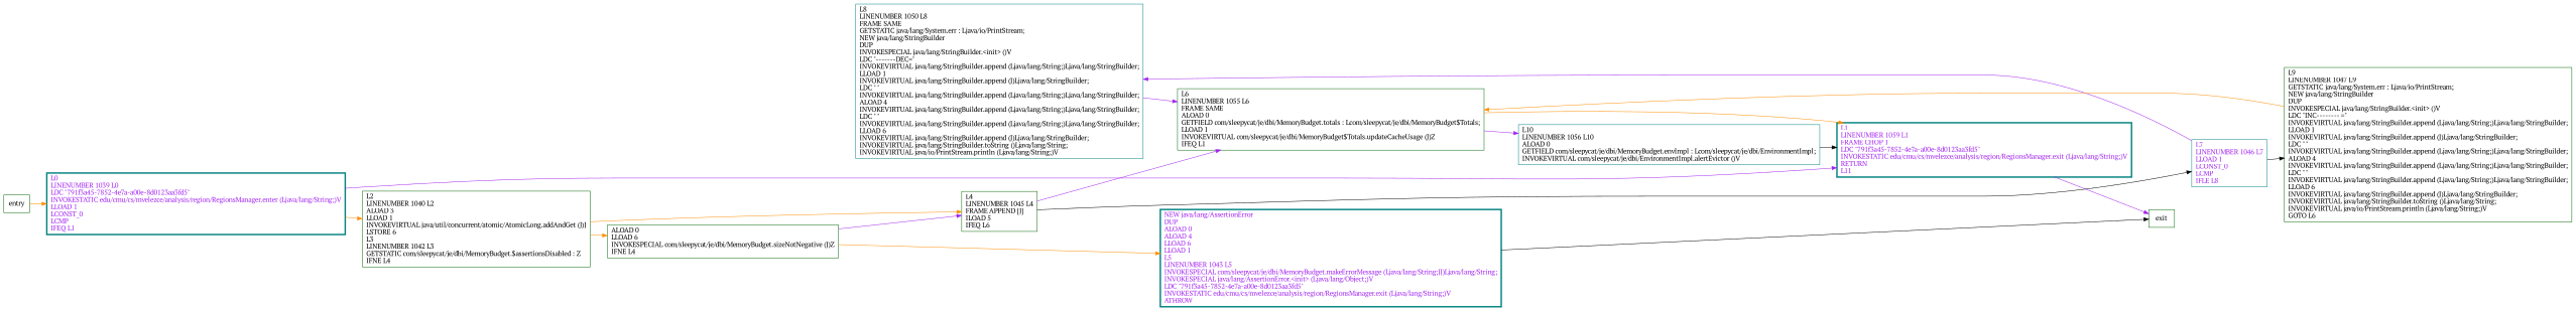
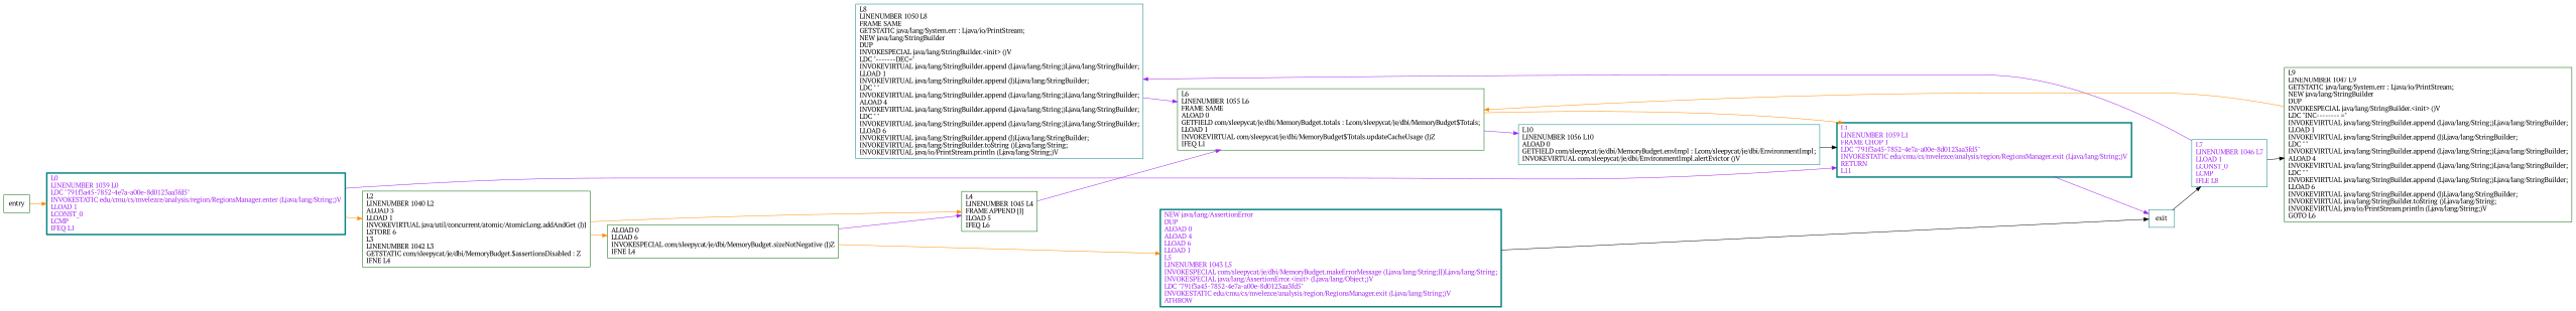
  digraph {
    fontname="PT Serif"
    rankdir=LR
    node [color=teal fontname="PT Serif" shape=record]
    edge [color=purple fontname="PT Serif"]
    n1 [label="L8\lLINENUMBER 1050 L8\lFRAME SAME\lGETSTATIC java/lang/System.err : Ljava/io/PrintStream;\lNEW java/lang/StringBuilder\lDUP\lINVOKESPECIAL java/lang/StringBuilder.\<init\> ()V\lLDC \"-------DEC=\"\lINVOKEVIRTUAL java/lang/StringBuilder.append (Ljava/lang/String;)Ljava/lang/StringBuilder;\lLLOAD 1\lINVOKEVIRTUAL java/lang/StringBuilder.append (J)Ljava/lang/StringBuilder;\lLDC \" \"\lINVOKEVIRTUAL java/lang/StringBuilder.append (Ljava/lang/String;)Ljava/lang/StringBuilder;\lALOAD 4\lINVOKEVIRTUAL java/lang/StringBuilder.append (Ljava/lang/String;)Ljava/lang/StringBuilder;\lLDC \" \"\lINVOKEVIRTUAL java/lang/StringBuilder.append (Ljava/lang/String;)Ljava/lang/StringBuilder;\lLLOAD 6\lINVOKEVIRTUAL java/lang/StringBuilder.append (J)Ljava/lang/StringBuilder;\lINVOKEVIRTUAL java/lang/StringBuilder.toString ()Ljava/lang/String;\lINVOKEVIRTUAL java/io/PrintStream.println (Ljava/lang/String;)V\l"]
    n2 [color=darkgreen label="L6\lLINENUMBER 1055 L6\lFRAME SAME\lALOAD 0\lGETFIELD com/sleepycat/je/dbi/MemoryBudget.totals : Lcom/sleepycat/je/dbi/MemoryBudget$Totals;\lLLOAD 1\lINVOKEVIRTUAL com/sleepycat/je/dbi/MemoryBudget$Totals.updateCacheUsage (J)Z\lIFEQ L1\l"]
    n3 [label="L10\lLINENUMBER 1056 L10\lALOAD 0\lGETFIELD com/sleepycat/je/dbi/MemoryBudget.envImpl : Lcom/sleepycat/je/dbi/EnvironmentImpl;\lINVOKEVIRTUAL com/sleepycat/je/dbi/EnvironmentImpl.alertEvictor ()V\l"]
    n4 [fontcolor=purple label="L1\lLINENUMBER 1059 L1\lFRAME CHOP 1\lLDC \"791f3a45-7852-4e7a-a00e-8d0123aa3fd5\"\lINVOKESTATIC edu/cmu/cs/mvelezce/analysis/region/RegionsManager.exit (Ljava/lang/String;)V\lRETURN\lL11\l" penwidth=3]
-   exit [color=darkgreen]
+   exit
    n6 [color=darkgreen label="ALOAD 0\lLLOAD 6\lINVOKESPECIAL com/sleepycat/je/dbi/MemoryBudget.sizeNotNegative (J)Z\lIFNE L4\l"]
    n7 [fontcolor=purple label="NEW java/lang/AssertionError\lDUP\lALOAD 0\lALOAD 4\lLLOAD 6\lLLOAD 1\lL5\lLINENUMBER 1043 L5\lINVOKESPECIAL com/sleepycat/je/dbi/MemoryBudget.makeErrorMessage (Ljava/lang/String;JJ)Ljava/lang/String;\lINVOKESPECIAL java/lang/AssertionError.\<init\> (Ljava/lang/Object;)V\lLDC \"791f3a45-7852-4e7a-a00e-8d0123aa3fd5\"\lINVOKESTATIC edu/cmu/cs/mvelezce/analysis/region/RegionsManager.exit (Ljava/lang/String;)V\lATHROW\l" penwidth=3]
    n8 [color=darkgreen label="L4\lLINENUMBER 1045 L4\lFRAME APPEND [J]\lILOAD 5\lIFEQ L6\l"]
    n9 [fontcolor=purple label="L7\lLINENUMBER 1046 L7\lLLOAD 1\lLCONST_0\lLCMP\lIFLE L8\l"]
    n10 [color=darkgreen label="L2\lLINENUMBER 1040 L2\lALOAD 3\lLLOAD 1\lINVOKEVIRTUAL java/util/concurrent/atomic/AtomicLong.addAndGet (J)J\lLSTORE 6\lL3\lLINENUMBER 1042 L3\lGETSTATIC com/sleepycat/je/dbi/MemoryBudget.$assertionsDisabled : Z\lIFNE L4\l"]
    n11 [fontcolor=purple label="L0\lLINENUMBER 1039 L0\lLDC \"791f3a45-7852-4e7a-a00e-8d0123aa3fd5\"\lINVOKESTATIC edu/cmu/cs/mvelezce/analysis/region/RegionsManager.enter (Ljava/lang/String;)V\lLLOAD 1\lLCONST_0\lLCMP\lIFEQ L1\l" penwidth=3]
    n12 [color=darkgreen label="L9\lLINENUMBER 1047 L9\lGETSTATIC java/lang/System.err : Ljava/io/PrintStream;\lNEW java/lang/StringBuilder\lDUP\lINVOKESPECIAL java/lang/StringBuilder.\<init\> ()V\lLDC \"INC-------- =\"\lINVOKEVIRTUAL java/lang/StringBuilder.append (Ljava/lang/String;)Ljava/lang/StringBuilder;\lLLOAD 1\lINVOKEVIRTUAL java/lang/StringBuilder.append (J)Ljava/lang/StringBuilder;\lLDC \" \"\lINVOKEVIRTUAL java/lang/StringBuilder.append (Ljava/lang/String;)Ljava/lang/StringBuilder;\lALOAD 4\lINVOKEVIRTUAL java/lang/StringBuilder.append (Ljava/lang/String;)Ljava/lang/StringBuilder;\lLDC \" \"\lINVOKEVIRTUAL java/lang/StringBuilder.append (Ljava/lang/String;)Ljava/lang/StringBuilder;\lLLOAD 6\lINVOKEVIRTUAL java/lang/StringBuilder.append (J)Ljava/lang/StringBuilder;\lINVOKEVIRTUAL java/lang/StringBuilder.toString ()Ljava/lang/String;\lINVOKEVIRTUAL java/io/PrintStream.println (Ljava/lang/String;)V\lGOTO L6\l"]
    entry [color=darkgreen]
    n1 -> n2
    n2 -> n3
    n2 -> n4 [color=darkorange]
    n3 -> n4 [color=black]
    n4 -> exit
    n6 -> n7 [color=darkorange]
    n6 -> n8
    n7 -> exit [color=black]
    n8 -> n2
-   n8 -> n9 [color=black]
+   exit -> n9 [color=black]
    n9 -> n1
    n9 -> n12 [color=black]
    n10 -> n6 [color=darkorange]
    n10 -> n8 [color=darkorange]
    n11 -> n4
    n11 -> n10 [color=darkorange]
    n12 -> n2 [color=darkorange]
    entry -> n11 [color=darkorange]
  }
